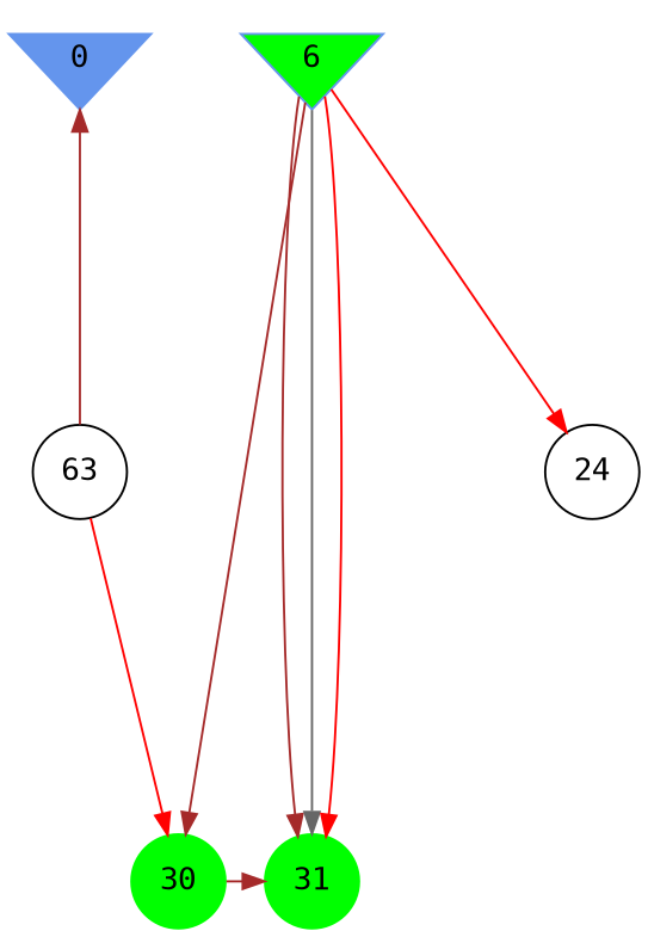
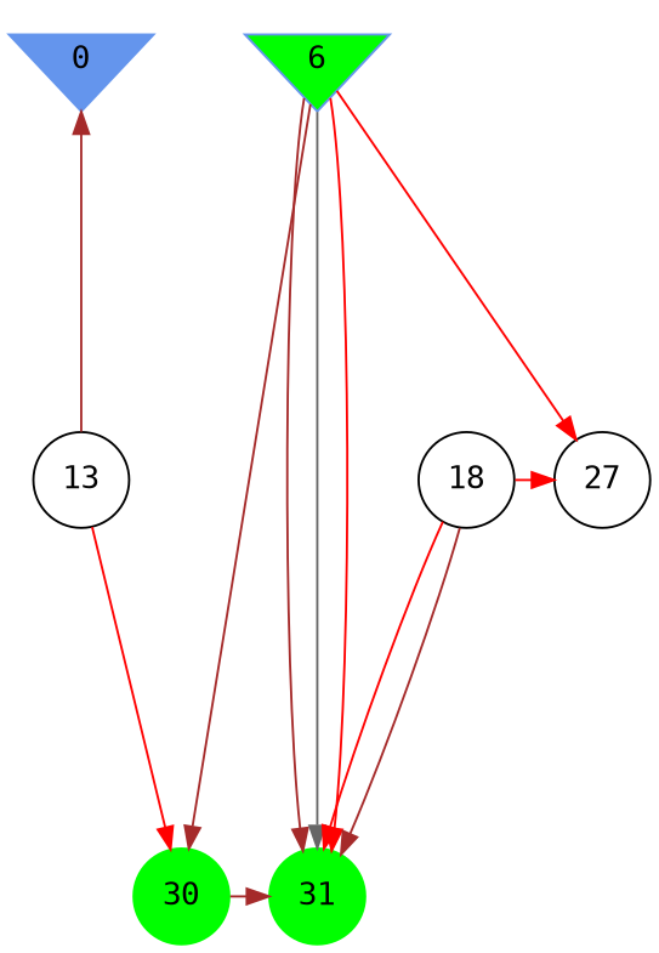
  digraph {
    fontname="DejaVu Sans Mono"
    ranksep=2.0
    node [color=black fontname="DejaVu Sans Mono" shape=circle style=filled]
    edge [color=red fontname="DejaVu Sans Mono"]
    0 [color=cornflowerblue shape=invtriangle]
    6 [color=cornflowerblue fillcolor=green shape=invtriangle]
-   13 [label=63 style=""]
-   24 [style=""]
+   13 [style=""]
+   18 [style=""]
+   24 [label=27 style=""]
    30 [color=green]
    31 [color=green]
    subgraph sub_1 {
      rank=same
      0
      6
    }
    subgraph sub_2 {
      rank=same
      13
+     18
      24
    }
    subgraph sub_3 {
      rank=same
      30
      31
    }
    6 -> 24
    6 -> 30 [color=brown]
    6 -> 31 [color=brown]
    6 -> 31 [color=gray40]
    6 -> 31
    13 -> 0 [color=brown]
    13 -> 30
+   18 -> 24
+   18 -> 31
+   18 -> 31 [color=brown]
    30 -> 31 [color=brown]
  }
